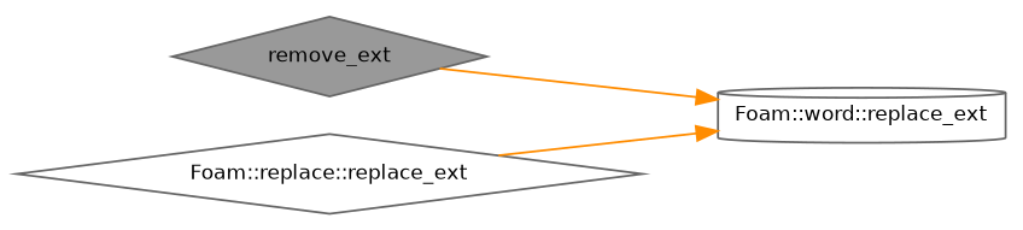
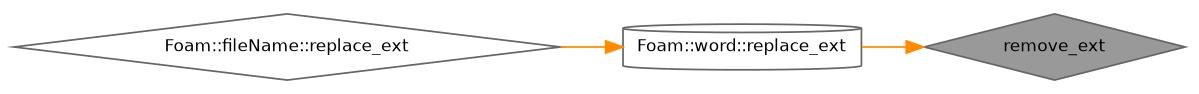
  digraph {
    fontname="DejaVu Sans"
    rankdir=RL
    node [color=grey40 fillcolor=white fontname="DejaVu Sans" fontsize=10 shape=diamond style=filled]
    edge [color=darkorange dir=back fontname="DejaVu Sans" fontsize=10 labelfontname=Helvetica labelfontsize=10 style=solid]
    n1 [color=gray40 fillcolor=grey60 fontcolor=black height=0.2 label=remove_ext width=0.4]
    n2 [height=0.2 label="Foam::word::replace_ext" shape=cylinder width=0.4]
-   n3 [height=0.2 label="Foam::replace::replace_ext" width=0.4]
-   n2 -> n1
+   n3 [height=0.2 label="Foam::fileName::replace_ext" width=0.4]
+   n1 -> n2
    n2 -> n3
  }
